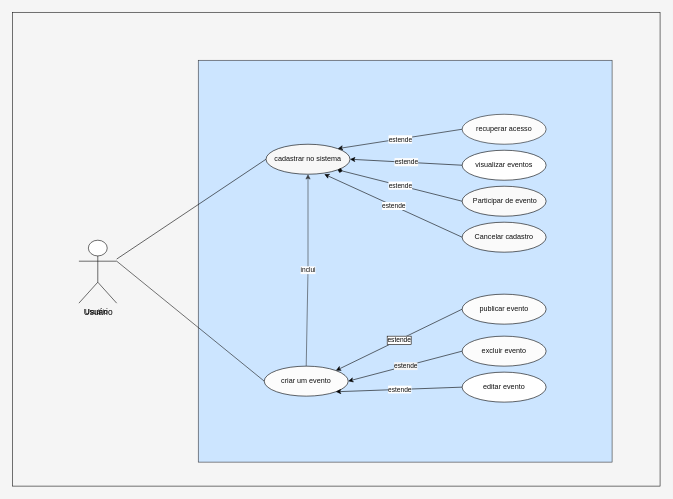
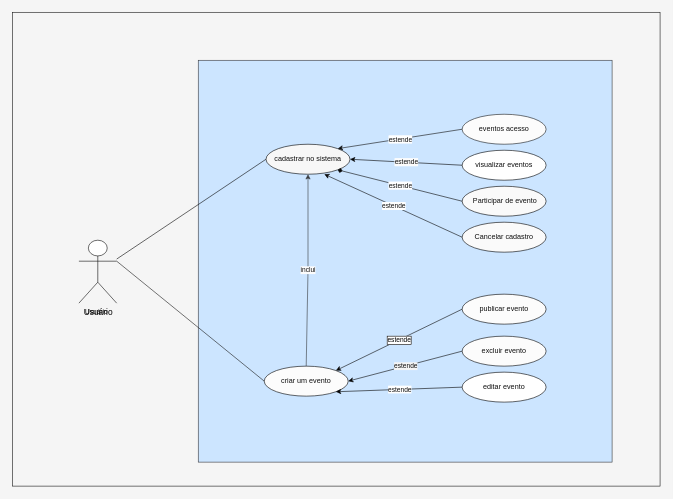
  <mxCell id="0" />
  <mxCell id="1" parent="0" />
  <mxCell id="2" value="" style="rounded=0;whiteSpace=wrap;html=1;fontSize=14;strokeColor=#171717;fillColor=#F5F5F5;" parent="1" vertex="1"><mxGeometry x="20" y="20" width="1080" height="790" as="geometry" /></mxCell>
  <mxCell id="3" value="" style="rounded=0;whiteSpace=wrap;html=1;fillColor=#cce5ff;labelBackgroundColor=#FFFFFF;labelBorderColor=#F0F0F0;strokeColor=#36393d;" parent="1" vertex="1"><mxGeometry x="330" y="100" width="690" height="670" as="geometry" /></mxCell>
  <mxCell id="4" value="Usuário" style="shape=umlActor;verticalLabelPosition=bottom;verticalAlign=top;html=1;outlineConnect=0;fillColor=#FFFFFF;strokeColor=#0F0F0F;fontSize=14;" parent="1" vertex="1"><mxGeometry x="131" y="400" width="63" height="105" as="geometry" /></mxCell>
  <mxCell id="5" value="" style="endArrow=none;html=1;entryX=0;entryY=0.5;entryDx=0;entryDy=0;strokeColor=#050505;" parent="1" source="4" target="19" edge="1"><mxGeometry width="50" height="50" relative="1" as="geometry"><mxPoint x="473" y="310" as="sourcePoint" /><mxPoint x="443" y="295" as="targetPoint" /></mxGeometry></mxCell>
  <mxCell id="6" value="criar um evento" style="ellipse;whiteSpace=wrap;html=1;fontColor=#0F0F0F;fillColor=#FCFCFC;strokeColor=#000000;" parent="1" vertex="1"><mxGeometry x="440" y="610" width="140" height="50" as="geometry" /></mxCell>
  <mxCell id="7" value="" style="endArrow=classic;html=1;exitX=0;exitY=0.5;exitDx=0;exitDy=0;entryX=1;entryY=0;entryDx=0;entryDy=0;strokeColor=#080808;" parent="1" source="30" target="6" edge="1"><mxGeometry relative="1" as="geometry"><mxPoint x="780" y="515" as="sourcePoint" /><mxPoint x="603" y="350" as="targetPoint" /></mxGeometry></mxCell>
  <mxCell id="8" value="estende" style="edgeLabel;resizable=0;html=1;align=center;verticalAlign=middle;fontColor=#000000;labelBorderColor=default;labelBackgroundColor=#FFFFFF;" parent="7" connectable="0" vertex="1"><mxGeometry relative="1" as="geometry" /></mxCell>
  <mxCell id="9" value="excluir evento" style="ellipse;whiteSpace=wrap;html=1;fontColor=#0F0F0F;strokeColor=#050505;fillColor=#FCFCFC;" parent="1" vertex="1"><mxGeometry x="770" y="560" width="140" height="50" as="geometry" /></mxCell>
  <mxCell id="10" value="" style="endArrow=classic;html=1;exitX=0;exitY=0.5;exitDx=0;exitDy=0;entryX=1;entryY=0.5;entryDx=0;entryDy=0;strokeColor=#080808;" parent="1" source="9" target="6" edge="1"><mxGeometry relative="1" as="geometry"><mxPoint x="703" y="380" as="sourcePoint" /><mxPoint x="589.78" y="343" as="targetPoint" /></mxGeometry></mxCell>
  <mxCell id="11" value="estende" style="edgeLabel;resizable=0;html=1;align=center;verticalAlign=middle;fontColor=#0F0F0F;labelBackgroundColor=#F5F5F5;" parent="10" connectable="0" vertex="1"><mxGeometry relative="1" as="geometry" /></mxCell>
  <mxCell id="12" value="" style="endArrow=classic;html=1;exitX=0;exitY=0.5;exitDx=0;exitDy=0;entryX=1;entryY=1;entryDx=0;entryDy=0;strokeColor=#030303;" parent="1" source="29" target="6" edge="1"><mxGeometry relative="1" as="geometry"><mxPoint x="780" y="715" as="sourcePoint" /><mxPoint x="512.997" y="349.998" as="targetPoint" /></mxGeometry></mxCell>
  <mxCell id="13" value="estende" style="edgeLabel;resizable=0;html=1;align=center;verticalAlign=middle;fontColor=#0F0F0F;labelBackgroundColor=#FFFFFF;" parent="12" connectable="0" vertex="1"><mxGeometry relative="1" as="geometry" /></mxCell>
  <mxCell id="14" value="visualizar eventos" style="ellipse;whiteSpace=wrap;html=1;fontColor=#0F0F0F;strokeColor=#050505;fillColor=#FFFFFF;gradientColor=#ffffff;" parent="1" vertex="1"><mxGeometry x="770" y="250" width="140" height="50" as="geometry" /></mxCell>
  <mxCell id="15" value="" style="endArrow=classic;html=1;exitX=0;exitY=0.5;exitDx=0;exitDy=0;entryX=1;entryY=0.5;entryDx=0;entryDy=0;strokeColor=#000000;" parent="1" source="14" target="19" edge="1"><mxGeometry relative="1" as="geometry"><mxPoint x="703" y="380" as="sourcePoint" /><mxPoint x="583" y="295" as="targetPoint" /></mxGeometry></mxCell>
  <mxCell id="16" value="estende" style="edgeLabel;resizable=0;html=1;align=center;verticalAlign=middle;" parent="15" connectable="0" vertex="1"><mxGeometry relative="1" as="geometry" /></mxCell>
  <mxCell id="17" value="estende" style="edgeLabel;resizable=0;html=1;align=center;verticalAlign=middle;fontColor=#0F0F0F;labelBackgroundColor=#FCFCFC;" parent="15" connectable="0" vertex="1"><mxGeometry relative="1" as="geometry" /></mxCell>
- <mxCell id="18" value="recuperar acesso" style="ellipse;whiteSpace=wrap;html=1;fontColor=#0F0F0F;fillColor=#FCFCFC;strokeColor=#1C1C1C;" parent="1" vertex="1"><mxGeometry x="770" y="190" width="140" height="50" as="geometry" /></mxCell>
+ <mxCell id="18" value="eventos acesso" style="ellipse;whiteSpace=wrap;html=1;fontColor=#0F0F0F;fillColor=#FCFCFC;strokeColor=#1C1C1C;" parent="1" vertex="1"><mxGeometry x="770" y="190" width="140" height="50" as="geometry" /></mxCell>
  <mxCell id="19" value="cadastrar no sistema" style="ellipse;whiteSpace=wrap;html=1;fontColor=#0F0F0F;fillColor=#F7F7F7;strokeColor=#000000;" parent="1" vertex="1"><mxGeometry x="443" y="240" width="140" height="50" as="geometry" /></mxCell>
  <mxCell id="20" value="" style="endArrow=classic;html=1;exitX=0;exitY=0.5;exitDx=0;exitDy=0;strokeColor=#0F0F0F;entryX=1;entryY=0;entryDx=0;entryDy=0;" parent="1" source="18" target="19" edge="1"><mxGeometry relative="1" as="geometry"><mxPoint x="733" y="355" as="sourcePoint" /><mxPoint x="572.226" y="281.674" as="targetPoint" /></mxGeometry></mxCell>
  <mxCell id="21" value="estende" style="edgeLabel;resizable=0;html=1;align=center;verticalAlign=middle;" parent="20" connectable="0" vertex="1"><mxGeometry relative="1" as="geometry" /></mxCell>
  <mxCell id="22" value="estende" style="edgeLabel;resizable=0;html=1;align=center;verticalAlign=middle;fontColor=#0F0F0F;labelBackgroundColor=#FFFFFF;" parent="20" connectable="0" vertex="1"><mxGeometry relative="1" as="geometry" /></mxCell>
  <mxCell id="23" value="&amp;nbsp;Participar de evento" style="ellipse;whiteSpace=wrap;html=1;fontColor=#0F0F0F;fillColor=#FAFAFA;strokeColor=#000000;" parent="1" vertex="1"><mxGeometry x="770" y="310" width="140" height="50" as="geometry" /></mxCell>
  <mxCell id="24" value="" style="endArrow=diamond;html=1;exitX=0;exitY=0.5;exitDx=0;exitDy=0;entryX=1;entryY=1;entryDx=0;entryDy=0;strokeColor=#080808;" parent="1" source="23" target="19" edge="1"><mxGeometry relative="1" as="geometry"><mxPoint x="773" y="355" as="sourcePoint" /><mxPoint x="563.05" y="312.478" as="targetPoint" /></mxGeometry></mxCell>
  <mxCell id="25" value="estende" style="edgeLabel;resizable=0;html=1;align=center;verticalAlign=middle;" parent="24" connectable="0" vertex="1"><mxGeometry relative="1" as="geometry" /></mxCell>
  <mxCell id="26" value="estende" style="edgeLabel;resizable=0;html=1;align=center;verticalAlign=middle;fontColor=#0F0F0F;labelBackgroundColor=#FFFFFF;" parent="24" connectable="0" vertex="1"><mxGeometry relative="1" as="geometry" /></mxCell>
  <mxCell id="27" value="" style="endArrow=none;html=1;entryX=0;entryY=0.5;entryDx=0;entryDy=0;exitX=1;exitY=0.333;exitDx=0;exitDy=0;exitPerimeter=0;strokeColor=#171717;" parent="1" source="4" target="6" edge="1"><mxGeometry width="50" height="50" relative="1" as="geometry"><mxPoint x="103" y="472.431" as="sourcePoint" /><mxPoint x="453" y="305" as="targetPoint" /></mxGeometry></mxCell>
  <mxCell id="28" value="inclui" style="endArrow=classic;html=1;exitX=0.5;exitY=0;exitDx=0;exitDy=0;entryX=0.5;entryY=1;entryDx=0;entryDy=0;fontColor=#141414;fillColor=#f9f7ed;strokeColor=#36393d;labelBackgroundColor=#FCFCFC;" parent="1" edge="1" target="19" source="6"><mxGeometry relative="1" as="geometry"><mxPoint x="513" y="570" as="sourcePoint" /><mxPoint x="513" y="320" as="targetPoint" /><Array as="points"><mxPoint x="513" y="450" /></Array></mxGeometry></mxCell>
  <mxCell id="29" value="editar evento" style="ellipse;whiteSpace=wrap;html=1;fontColor=#0F0F0F;fillColor=#FFFFFF;strokeColor=#000000;" parent="1" vertex="1"><mxGeometry x="770" y="620" width="140" height="50" as="geometry" /></mxCell>
  <mxCell id="30" value="publicar evento" style="ellipse;whiteSpace=wrap;html=1;fontColor=#0F0F0F;fillColor=#FCFCFC;strokeColor=#000000;" parent="1" vertex="1"><mxGeometry x="770" y="490" width="140" height="50" as="geometry" /></mxCell>
  <mxCell id="31" value="Cancelar cadastro" style="ellipse;whiteSpace=wrap;html=1;fontColor=#0F0F0F;fillColor=#FAFAFA;strokeColor=#000000;" vertex="1" parent="1"><mxGeometry x="770" y="370" width="140" height="50" as="geometry" /></mxCell>
  <mxCell id="32" value="" style="endArrow=classic;html=1;exitX=0;exitY=0.5;exitDx=0;exitDy=0;entryX=0.694;entryY=1;entryDx=0;entryDy=0;strokeColor=#080808;entryPerimeter=0;" edge="1" parent="1" source="31" target="19"><mxGeometry relative="1" as="geometry"><mxPoint x="780" y="345" as="sourcePoint" /><mxPoint x="573.05" y="292.478" as="targetPoint" /></mxGeometry></mxCell>
  <mxCell id="33" value="estende" style="edgeLabel;resizable=0;html=1;align=center;verticalAlign=middle;" connectable="0" vertex="1" parent="32"><mxGeometry relative="1" as="geometry" /></mxCell>
  <mxCell id="34" value="estende" style="edgeLabel;resizable=0;html=1;align=center;verticalAlign=middle;fontColor=#0F0F0F;labelBackgroundColor=#FFFFFF;" connectable="0" vertex="1" parent="32"><mxGeometry relative="1" as="geometry" /></mxCell>
  <mxCell id="35" value="&lt;font color=&quot;#050505&quot;&gt;Usuário&lt;/font&gt;" style="text;html=1;align=center;verticalAlign=middle;resizable=0;points=[];autosize=1;strokeColor=none;fillColor=none;fontSize=11;fontFamily=Helvetica;fontColor=default;" vertex="1" parent="1"><mxGeometry x="135" y="510" width="50" height="20" as="geometry" /></mxCell>
